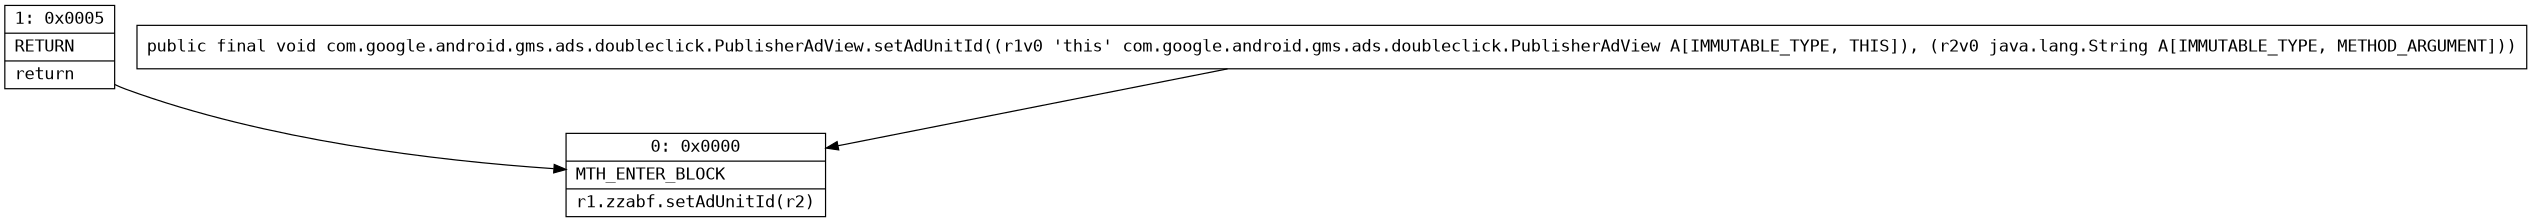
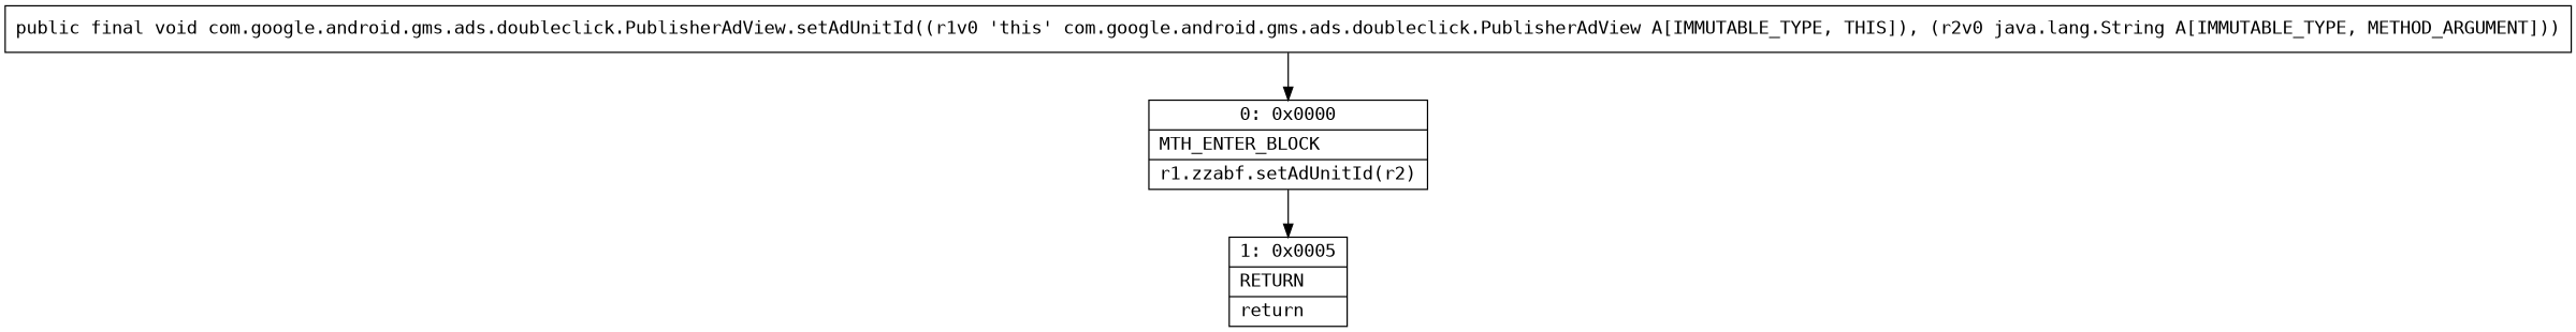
  digraph {
    fontname="DejaVu Sans Mono"
    node [shape=record fontname="DejaVu Sans Mono"]
    edge [fontname="DejaVu Sans Mono"]
    n1 [label="{0\:\ 0x0000|MTH_ENTER_BLOCK\l|r1.zzabf.setAdUnitId(r2)\l}"]
    n2 [label="{1\:\ 0x0005|RETURN\l|return\l}"]
    n3 [label="{public final void com.google.android.gms.ads.doubleclick.PublisherAdView.setAdUnitId((r1v0 'this' com.google.android.gms.ads.doubleclick.PublisherAdView A[IMMUTABLE_TYPE, THIS]), (r2v0 java.lang.String A[IMMUTABLE_TYPE, METHOD_ARGUMENT])) }"]
-   n2 -> n1
+   n1 -> n2
    n3 -> n1
  }
